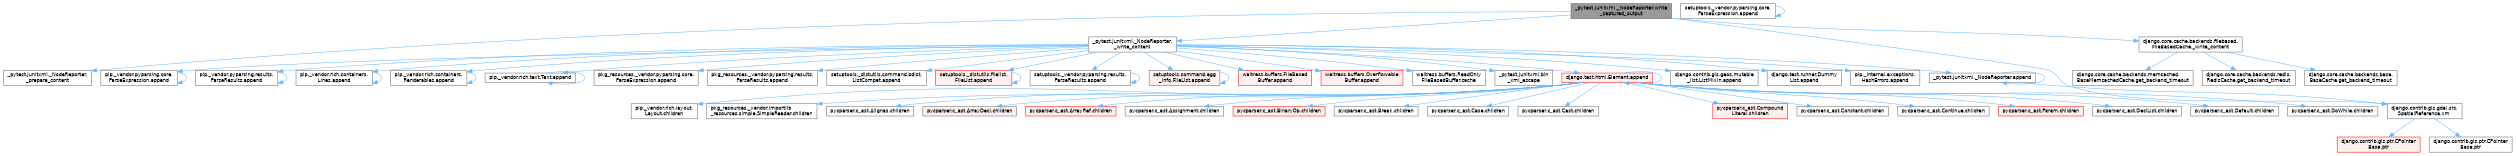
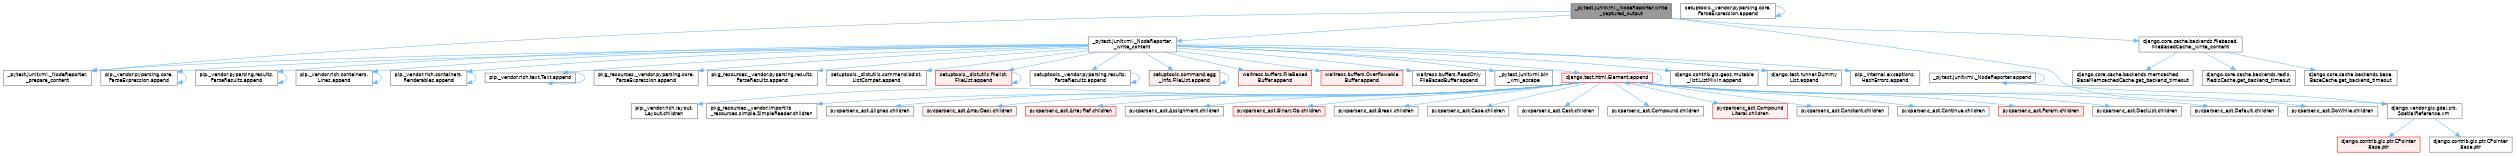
  digraph {
    rankdir=TB
    node [color=grey40 fillcolor=white fontname=Helvetica fontsize=10 shape=box style=filled]
    edge [color=steelblue1 fontname=Helvetica fontsize=10 labelfontname=Helvetica labelfontsize=10 style=solid]
    n1 [color=gray40 fillcolor=grey60 fontcolor=black height=0.2 label="_pytest.junitxml._NodeReporter.write\l_captured_output" width=0.4]
    n2 [height=0.2 label="_pytest.junitxml._NodeReporter.\l_prepare_content" width=0.4]
    n3 [height=0.2 label="_pytest.junitxml._NodeReporter.\l_write_content" width=0.4]
-   n4 [height=0.2 label="django.contrib.gis.gdal.srs.\lSpatialReference.xml" width=0.4]
+   n4 [height=0.2 label="django.vendor.gis.gdal.srs.\lSpatialReference.xml" width=0.4]
    n5 [height=0.2 label="django.core.cache.backends.filebased.\lFileBasedCache._write_content" width=0.4]
    n6 [height=0.2 label="_pytest.junitxml._NodeReporter.append" width=0.4]
    n7 [height=0.2 label="django.contrib.gis.geos.mutable\l_list.ListMixin.append" width=0.4]
    n8 [color=red fillcolor="#FFF0F0" height=0.2 label="django.test.html.Element.append" width=0.4]
    n9 [height=0.2 label="django.test.runner.Dummy\lList.append" width=0.4]
    n10 [height=0.2 label="pip._internal.exceptions.\lHashErrors.append" width=0.4]
    n11 [height=0.2 label="pip._vendor.pyparsing.core.\lParseExpression.append" width=0.4]
    n12 [height=0.2 label="pip._vendor.pyparsing.results.\lParseResults.append" width=0.4]
    n13 [height=0.2 label="pip._vendor.rich.containers.\lLines.append" width=0.4]
    n14 [height=0.2 label="pip._vendor.rich.containers.\lRenderables.append" width=0.4]
    n15 [height=0.2 label="pip._vendor.rich.text.Text.append" width=0.4]
    n16 [height=0.2 label="pkg_resources._vendor.pyparsing.core.\lParseExpression.append" width=0.4]
    n17 [height=0.2 label="pkg_resources._vendor.pyparsing.results.\lParseResults.append" width=0.4]
    n18 [height=0.2 label="setuptools._distutils.command.bdist.\lListCompat.append" width=0.4]
    n19 [color=red fillcolor="#FFF0F0" height=0.2 label="setuptools._distutils.filelist.\lFileList.append" width=0.4]
    n20 [height=0.2 label="setuptools._vendor.pyparsing.results.\lParseResults.append" width=0.4]
    n21 [fillcolor="#FFF0F0" height=0.2 label="setuptools.command.egg\l_info.FileList.append" width=0.4]
    n22 [color=red fillcolor="#FFF0F0" height=0.2 label="waitress.buffers.FileBased\lBuffer.append" width=0.4]
    n23 [color=red fillcolor="#FFF0F0" height=0.2 label="waitress.buffers.Overflowable\lBuffer.append" width=0.4]
-   n24 [height=0.2 label="waitress.buffers.ReadOnly\lFileBasedBuffer.cache" width=0.4]
+   n24 [height=0.2 label="waitress.buffers.ReadOnly\lFileBasedBuffer.append" width=0.4]
    n25 [height=0.2 label="_pytest.junitxml.bin\l_xml_escape" width=0.4]
    n26 [color=red fillcolor="#FFF0F0" height=0.2 label="django.contrib.gis.ptr.CPointer\lBase.ptr" width=0.4]
    n27 [height=0.2 label="django.contrib.gis.ptr.CPointer\lBase.ptr" width=0.4]
    n28 [height=0.2 label="django.core.cache.backends.base.\lBaseCache.get_backend_timeout" width=0.4]
    n29 [height=0.2 label="django.core.cache.backends.memcached.\lBaseMemcachedCache.get_backend_timeout" width=0.4]
    n30 [height=0.2 label="django.core.cache.backends.redis.\lRedisCache.get_backend_timeout" width=0.4]
    n31 [height=0.2 label="pip._vendor.rich.layout.\lLayout.children" width=0.4]
    n32 [height=0.2 label="pkg_resources._vendor.importlib\l_resources.simple.SimpleReader.children" width=0.4]
    n33 [height=0.2 label="pycparser.c_ast.Alignas.children" width=0.4]
    n34 [fillcolor="#FFF0F0" height=0.2 label="pycparser.c_ast.ArrayDecl.children" width=0.4]
    n35 [color=red fillcolor="#FFF0F0" height=0.2 label="pycparser.c_ast.ArrayRef.children" width=0.4]
    n36 [height=0.2 label="pycparser.c_ast.Assignment.children" width=0.4]
    n37 [color=red fillcolor="#FFF0F0" height=0.2 label="pycparser.c_ast.BinaryOp.children" width=0.4]
    n38 [height=0.2 label="pycparser.c_ast.Break.children" width=0.4]
    n39 [height=0.2 label="pycparser.c_ast.Case.children" width=0.4]
    n40 [height=0.2 label="pycparser.c_ast.Cast.children" width=0.4]
+   n41 [height=0.2 label="pycparser.c_ast.Compound.children" width=0.4]
    n42 [color=red fillcolor="#FFF0F0" height=0.2 label="pycparser.c_ast.Compound\lLiteral.children" width=0.4]
    n43 [height=0.2 label="pycparser.c_ast.Constant.children" width=0.4]
    n44 [height=0.2 label="pycparser.c_ast.Continue.children" width=0.4]
    n45 [color=red fillcolor="#FFF0F0" height=0.2 label="pycparser.c_ast.Param.children" width=0.4]
    n46 [height=0.2 label="pycparser.c_ast.DeclList.children" width=0.4]
    n47 [height=0.2 label="pycparser.c_ast.Default.children" width=0.4]
    n48 [height=0.2 label="pycparser.c_ast.DoWhile.children" width=0.4]
    n49 [height=0.2 label="setuptools._vendor.pyparsing.core.\lParseExpression.append" width=0.4]
    n1 -> n2
    n1 -> n3
    n1 -> n4
    n1 -> n5
-   n3 -> n6
+   n3 -> n2
    n3 -> n7
    n3 -> n8
    n3 -> n9
    n3 -> n10
    n3 -> n11
    n3 -> n12
    n3 -> n13
    n3 -> n14
    n3 -> n15
    n3 -> n16
    n3 -> n17
    n3 -> n18
    n3 -> n19
    n3 -> n20
    n3 -> n21
    n3 -> n22
    n3 -> n23
    n3 -> n24
    n3 -> n25
    n4 -> n26
    n4 -> n27
    n5 -> n28
    n5 -> n29
    n5 -> n30
    n6 -> n4
    n6 -> n6
    n8 -> n8
    n8 -> n31
    n8 -> n32
    n8 -> n33
    n8 -> n34
    n8 -> n35
    n8 -> n36
    n8 -> n37
    n8 -> n38
    n8 -> n39
    n8 -> n40
+   n8 -> n41
    n8 -> n42
    n8 -> n43
    n8 -> n44
    n8 -> n45
    n8 -> n46
    n8 -> n47
    n8 -> n48
    n11 -> n11
    n12 -> n12
    n13 -> n13
    n14 -> n14
    n15 -> n15
    n19 -> n19
    n20 -> n20
    n21 -> n21
    n49 -> n49
  }
